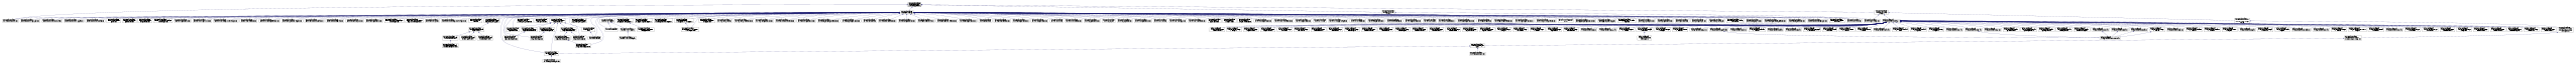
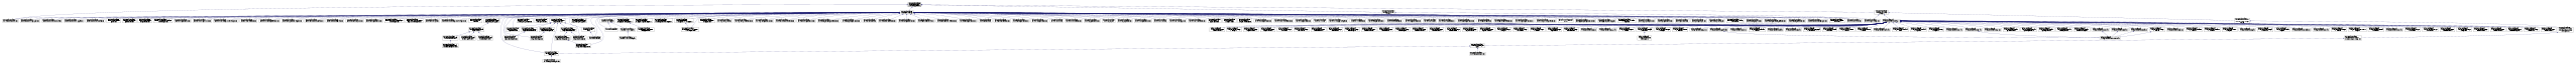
  digraph {
    node [color=black fillcolor=white fontname=Helvetica fontsize=10 shape=record style=filled]
    edge [color=midnightblue dir=back fontname=Helvetica fontsize=10 labelfontname=Helvetica labelfontsize=10 style=solid]
    n1 [fillcolor=grey75 fontcolor=black height=0.2 label="SimulationRuntime/cpp\l/Include/Core/System\l/INonLinearAlgLoop.h" width=0.4]
    n2 [height=0.2 label="SimulationRuntime/cpp\l/Include/Core/Modelica.h" width=0.4]
    n3 [height=0.2 label="SimulationRuntime/cpp\l/Solver/Broyden/Broyden.cpp" width=0.4]
    n4 [height=0.2 label="SimulationRuntime/cpp\l/Include/Solver/Newton\l/Newton.h" width=0.4]
    n5 [height=0.2 label="SimulationRuntime/cpp\l/Include/Solver/UmfPack\l/UmfPack.h" width=0.4]
    n6 [height=0.2 label="Compiler/runtime/Database\l_omc.c" width=0.4]
    n7 [height=0.2 label="SimulationRuntime/cpp\l/Core/DataExchange/FactoryExport.cpp" width=0.4]
    n8 [height=0.2 label="SimulationRuntime/cpp\l/Core/DataExchange/SimData.cpp" width=0.4]
    n9 [height=0.2 label="SimulationRuntime/cpp\l/Core/DataExchange/XmlProperty\lReader.cpp" width=0.4]
    n10 [height=0.2 label="SimulationRuntime/cpp\l/Core/Math/ArrayOperations.cpp" width=0.4]
    n11 [height=0.2 label="SimulationRuntime/cpp\l/Core/Math/FactoryExport.cpp" width=0.4]
    n12 [height=0.2 label="SimulationRuntime/cpp\l/Core/Math/Functions.cpp" width=0.4]
    n13 [height=0.2 label="SimulationRuntime/cpp\l/Core/Math/SparseMatrix.cpp" width=0.4]
    n14 [height=0.2 label="SimulationRuntime/cpp\l/Core/Modelica/Modelica.cpp" width=0.4]
    n15 [height=0.2 label="SimulationRuntime/cpp\l/Core/ReduceDAE/com/Modelica\lCompiler.cpp" width=0.4]
    n16 [height=0.2 label="SimulationRuntime/cpp\l/Core/ReduceDAE/Ranking.cpp" width=0.4]
    n17 [height=0.2 label="SimulationRuntime/cpp\l/Core/ReduceDAE/ReduceDAESettings.cpp" width=0.4]
    n18 [height=0.2 label="SimulationRuntime/cpp\l/Core/ReduceDAE/Reduction.cpp" width=0.4]
    n19 [height=0.2 label="SimulationRuntime/cpp\l/Core/SimController/Configuration.cpp" width=0.4]
    n20 [height=0.2 label="SimulationRuntime/cpp\l/Core/SimController/Factory\lExport.cpp" width=0.4]
    n21 [height=0.2 label="SimulationRuntime/cpp\l/Core/SimController/Initialization.cpp" width=0.4]
    n22 [height=0.2 label="SimulationRuntime/cpp\l/Core/SimController/SimController.cpp" width=0.4]
    n23 [height=0.2 label="SimulationRuntime/cpp\l/Core/SimController/SimManager.cpp" width=0.4]
    n24 [height=0.2 label="SimulationRuntime/cpp\l/Core/SimController/SimObjects.cpp" width=0.4]
    n25 [height=0.2 label="SimulationRuntime/cpp\l/Core/SimulationSettings\l/Factory.cpp" width=0.4]
    n26 [height=0.2 label="SimulationRuntime/cpp\l/Core/SimulationSettings\l/FactoryExport.cpp" width=0.4]
    n27 [height=0.2 label="SimulationRuntime/cpp\l/Core/SimulationSettings\l/GlobalSettings.cpp" width=0.4]
    n28 [height=0.2 label="SimulationRuntime/cpp\l/Core/Solver/AlgLoopSolverDefault\lImplementation.cpp" width=0.4]
    n29 [height=0.2 label="SimulationRuntime/cpp\l/Core/Solver/FactoryExport.cpp" width=0.4]
    n30 [height=0.2 label="SimulationRuntime/cpp\l/Core/Solver/SimulationMonitor.cpp" width=0.4]
    n31 [height=0.2 label="SimulationRuntime/cpp\l/Core/Solver/SolverDefaultImplementation.cpp" width=0.4]
    n32 [height=0.2 label="SimulationRuntime/cpp\l/Core/Solver/SolverSettings.cpp" width=0.4]
    n33 [height=0.2 label="SimulationRuntime/cpp\l/Core/Solver/SystemStateSelection.cpp" width=0.4]
    n34 [height=0.2 label="SimulationRuntime/cpp\l/Core/System/AlgLoopSolverFactory.cpp" width=0.4]
    n35 [height=0.2 label="SimulationRuntime/cpp\l/Core/System/ContinuousEvents.cpp" width=0.4]
    n36 [height=0.2 label="SimulationRuntime/cpp\l/Core/System/DiscreteEvents.cpp" width=0.4]
    n37 [height=0.2 label="SimulationRuntime/cpp\l/Core/System/EventHandling.cpp" width=0.4]
    n38 [height=0.2 label="SimulationRuntime/cpp\l/Core/System/FactoryExport.cpp" width=0.4]
    n39 [height=0.2 label="SimulationRuntime/cpp\l/Core/System/LinearAlgLoopDefault\lImplementation.cpp" width=0.4]
    n40 [height=0.2 label="SimulationRuntime/cpp\l/Core/System/NonLinearAlgLoop\lDefaultImplementation.cpp" width=0.4]
    n41 [height=0.2 label="SimulationRuntime/cpp\l/Core/System/SimVars.cpp" width=0.4]
    n42 [height=0.2 label="SimulationRuntime/cpp\l/Core/System/SystemDefaultImplementation.cpp" width=0.4]
    n43 [height=0.2 label="SimulationRuntime/cpp\l/Core/Utils/extension\l/logger.cpp" width=0.4]
    n44 [height=0.2 label="SimulationRuntime/cpp\l/Core/Utils/extension\l/measure_time.cpp" width=0.4]
    n45 [height=0.2 label="SimulationRuntime/cpp\l/Core/Utils/extension\l/measure_time_papi.cpp" width=0.4]
    n46 [height=0.2 label="SimulationRuntime/cpp\l/Core/Utils/extension\l/measure_time_rdtsc.cpp" width=0.4]
    n47 [height=0.2 label="SimulationRuntime/cpp\l/Core/Utils/extension\l/measure_time_scorep.cpp" width=0.4]
    n48 [height=0.2 label="SimulationRuntime/cpp\l/Core/Utils/extension\l/measure_time_statistic.cpp" width=0.4]
    n49 [height=0.2 label="SimulationRuntime/cpp\l/Core/Utils/Modelica\l/ModelicaSimulationError.cpp" width=0.4]
    n50 [height=0.2 label="SimulationRuntime/cpp\l/Core/Utils/Modelica\l/ModelicaUtilities.cpp" width=0.4]
    n51 [height=0.2 label="SimulationRuntime/cpp\l/FMU/FMULogger.cpp" width=0.4]
    n52 [height=0.2 label="SimulationRuntime/cpp\l/Include/Core/DataExchange\l/DefaultContainerManager.h" width=0.4]
    n53 [height=0.2 label="SimulationRuntime/cpp\l/Include/Core/DataExchange\l/ParallelContainerManager.h" width=0.4]
    n54 [height=0.2 label="SimulationRuntime/cpp\l/Include/Core/Utils/extension\l/measure_time.hpp" width=0.4]
    n55 [height=0.2 label="SimulationRuntime/cpp\l/Include/Solver/CppDASSL\l/CppDASSL.h" width=0.4]
    n56 [height=0.2 label="SimulationRuntime/cpp\l/Solver/Peer/Peer.cpp" width=0.4]
    n57 [height=0.2 label="SimulationRuntime/cpp\l/Include/FMU/FMULogger.h" width=0.4]
    n58 [height=0.2 label="SimulationRuntime/cpp\l/Include/SimCoreFactory\l/BodasFactory/BodasFactory.h" width=0.4]
    n59 [height=0.2 label="SimulationRuntime/cpp\l/Include/SimCoreFactory\l/OMCFactory/StaticOMCFactory.h" width=0.4]
    n60 [height=0.2 label="SimulationRuntime/cpp\l/Include/SimCoreFactory\l/Policies/StaticSolverOMCFactory.h" width=0.4]
    n61 [height=0.2 label="SimulationRuntime/cpp\l/Include/SimCoreFactory\l/VxWorksFactory/VxWorksFactory.h" width=0.4]
    n62 [height=0.2 label="SimulationRuntime/cpp\l/SimCoreFactory/VxWorksFactory\l/VxWorksFactory.cpp" width=0.4]
    n63 [height=0.2 label="SimulationRuntime/cpp\l/SimCoreFactory/OMCFactory\l/OMCFactory.cpp" width=0.4]
    n64 [height=0.2 label="SimulationRuntime/cpp\l/Solver/ARKode/ARKode.cpp" width=0.4]
    n65 [height=0.2 label="SimulationRuntime/cpp\l/Solver/ARKode/ARKodeSettings.cpp" width=0.4]
    n66 [height=0.2 label="SimulationRuntime/cpp\l/Solver/ARKode/FactoryExport.cpp" width=0.4]
    n67 [height=0.2 label="SimulationRuntime/cpp\l/Solver/Broyden/BroydenSettings.cpp" width=0.4]
    n68 [height=0.2 label="SimulationRuntime/cpp\l/Solver/Broyden/FactoryExport.cpp" width=0.4]
    n69 [height=0.2 label="SimulationRuntime/cpp\l/Solver/CppDASSL/CppDASSLSettings.cpp" width=0.4]
    n70 [height=0.2 label="SimulationRuntime/cpp\l/Solver/CppDASSL/FactoryExport.cpp" width=0.4]
    n71 [height=0.2 label="SimulationRuntime/cpp\l/Solver/CVode/CVode.cpp" width=0.4]
    n72 [height=0.2 label="SimulationRuntime/cpp\l/Solver/CVode/CVodeSettings.cpp" width=0.4]
    n73 [height=0.2 label="SimulationRuntime/cpp\l/Solver/CVode/FactoryExport.cpp" width=0.4]
    n74 [height=0.2 label="SimulationRuntime/cpp\l/Solver/Dgesv/DgesvSolver.cpp" width=0.4]
    n75 [height=0.2 label="SimulationRuntime/cpp\l/Solver/Dgesv/DgesvSolverSettings.cpp" width=0.4]
    n76 [height=0.2 label="SimulationRuntime/cpp\l/Solver/Dgesv/FactoryExport.cpp" width=0.4]
    n77 [height=0.2 label="SimulationRuntime/cpp\l/Solver/Euler/Euler.cpp" width=0.4]
    n78 [height=0.2 label="SimulationRuntime/cpp\l/Solver/Euler/EulerSettings.cpp" width=0.4]
    n79 [height=0.2 label="SimulationRuntime/cpp\l/Solver/Euler/FactoryExport.cpp" width=0.4]
    n80 [height=0.2 label="SimulationRuntime/cpp\l/Solver/Hybrj/FactoryExport.cpp" width=0.4]
    n81 [height=0.2 label="SimulationRuntime/cpp\l/Solver/Hybrj/Hybrj.cpp" width=0.4]
    n82 [height=0.2 label="SimulationRuntime/cpp\l/Solver/Hybrj/HybrjSettings.cpp" width=0.4]
    n83 [height=0.2 label="SimulationRuntime/cpp\l/Solver/IDA/FactoryExport.cpp" width=0.4]
    n84 [height=0.2 label="SimulationRuntime/cpp\l/Solver/IDA/IDA.cpp" width=0.4]
    n85 [height=0.2 label="SimulationRuntime/cpp\l/Solver/IDA/IDASettings.cpp" width=0.4]
    n86 [height=0.2 label="SimulationRuntime/cpp\l/Solver/Kinsol/FactoryExport.cpp" width=0.4]
    n87 [height=0.2 label="SimulationRuntime/cpp\l/Solver/Kinsol/Kinsol.cpp" width=0.4]
    n88 [height=0.2 label="SimulationRuntime/cpp\l/Solver/Kinsol/KinsolLapack.cpp" width=0.4]
    n89 [height=0.2 label="SimulationRuntime/cpp\l/Solver/Kinsol/KinsolSettings.cpp" width=0.4]
    n90 [height=0.2 label="SimulationRuntime/cpp\l/Solver/LinearSolver\l/FactoryExport.cpp" width=0.4]
    n91 [height=0.2 label="SimulationRuntime/cpp\l/Solver/LinearSolver\l/LinearSolver.cpp" width=0.4]
    n92 [height=0.2 label="SimulationRuntime/cpp\l/Solver/LinearSolver\l/LinearSolverSettings.cpp" width=0.4]
    n93 [height=0.2 label="SimulationRuntime/cpp\l/Solver/Newton/FactoryExport.cpp" width=0.4]
    n94 [height=0.2 label="SimulationRuntime/cpp\l/Solver/Newton/Newton.cpp" width=0.4]
    n95 [height=0.2 label="SimulationRuntime/cpp\l/Solver/Newton/NewtonSettings.cpp" width=0.4]
    n96 [height=0.2 label="SimulationRuntime/cpp\l/Solver/Nox/FactoryExport.cpp" width=0.4]
    n97 [height=0.2 label="SimulationRuntime/cpp\l/Solver/Nox/Nox.cpp" width=0.4]
    n98 [height=0.2 label="SimulationRuntime/cpp\l/Solver/Nox/NoxLapackInterface.cpp" width=0.4]
-   n99 [height=0.2 label="SimulationRuntime/cpp\l/Solver/Nox/NoxSettings.cpp" width=0.4]
+   n99 [height=0.2 label="SimulationRuntime/cpp\l/Include/Nox/NoxSettings.cpp" width=0.4]
    n100 [height=0.2 label="SimulationRuntime/cpp\l/Solver/Peer/FactoryExport.cpp" width=0.4]
    n101 [height=0.2 label="SimulationRuntime/cpp\l/Solver/Peer/PeerSettings.cpp" width=0.4]
    n102 [height=0.2 label="SimulationRuntime/cpp\l/Solver/RK12/FactoryExport.cpp" width=0.4]
    n103 [height=0.2 label="SimulationRuntime/cpp\l/Solver/RK12/RK12.cpp" width=0.4]
    n104 [height=0.2 label="SimulationRuntime/cpp\l/Solver/RK12/RK12Settings.cpp" width=0.4]
    n105 [height=0.2 label="SimulationRuntime/cpp\l/Solver/RTEuler/FactoryExport.cpp" width=0.4]
    n106 [height=0.2 label="SimulationRuntime/cpp\l/Solver/RTEuler/RTEuler.cpp" width=0.4]
    n107 [height=0.2 label="SimulationRuntime/cpp\l/Solver/RTEuler/RTEulerSettings.cpp" width=0.4]
    n108 [height=0.2 label="SimulationRuntime/cpp\l/Solver/UmfPack/FactoryExport.cpp" width=0.4]
    n109 [height=0.2 label="SimulationRuntime/cpp\l/Solver/UmfPack/UmfPack.cpp" width=0.4]
    n110 [height=0.2 label="SimulationRuntime/cpp\l/Solver/UmfPack/UmfPackSettings.cpp" width=0.4]
    n111 [height=0.2 label="3rdParty/SuiteSparse\l/UMFPACK/Source/umf_internal.h" width=0.4]
    n112 [height=0.2 label="SimulationRuntime/cpp\l/Include/Core/Utils/numeric\l/bindings/umfpack/umfpack\l_inc.hpp" width=0.4]
    n113 [height=0.2 label="SimulationRuntime/cpp\l/Include/Core/DataExchange\l/FactoryPolicy.h" width=0.4]
    n114 [height=0.2 label="SimulationRuntime/cpp\l/Include/Core/Utils/extension\l/measure_time_papi.hpp" width=0.4]
    n115 [height=0.2 label="SimulationRuntime/cpp\l/Include/Core/Utils/extension\l/measure_time_rdtsc.hpp" width=0.4]
    n116 [height=0.2 label="SimulationRuntime/cpp\l/Include/Core/Utils/extension\l/measure_time_scorep.hpp" width=0.4]
    n117 [height=0.2 label="SimulationRuntime/cpp\l/Include/Solver/Peer\l/Peer.h" width=0.4]
    n118 [height=0.2 label="SimulationRuntime/cpp\l/Solver/CppDASSL/CppDASSL.cpp" width=0.4]
    n119 [height=0.2 label="SimulationRuntime/cpp\l/Include/FMU/FMUWrapper.h" width=0.4]
    n120 [height=0.2 label="SimulationRuntime/cpp\l/SimCoreFactory/BodasFactory\l/BodasFactory.cpp" width=0.4]
    n121 [height=0.2 label="SimulationRuntime/cpp\l/Include/Core/DataExchange\l/Policies/TextfileWriter.h" width=0.4]
    n122 [height=0.2 label="SimulationRuntime/cpp\l/Include/Core/DataExchange\l/Policies/DefaultWriter.h" width=0.4]
    n123 [height=0.2 label="SimulationRuntime/cpp\l/Include/Core/DataExchange\l/Policies/MatfileWriter.h" width=0.4]
    n124 [height=0.2 label="SimulationRuntime/cpp\l/Include/Core/DataExchange\l/Policies/BufferReaderWriter.h" width=0.4]
    n125 [height=0.2 label="SimulationRuntime/cpp\l/Include/Core/Utils/extension\l/measure_time_statistic.hpp" width=0.4]
    n126 [height=0.2 label="SimulationRuntime/cpp\l/Include/FMU/FMULibInterface.h" width=0.4]
    n127 [height=0.2 label="3rdParty/SuiteSparse\l/UMFPACK/Source/umf_2by2.c" width=0.4]
    n128 [height=0.2 label="3rdParty/SuiteSparse\l/UMFPACK/Source/umf_analyze.c" width=0.4]
    n129 [height=0.2 label="3rdParty/SuiteSparse\l/UMFPACK/Source/umf_apply\l_order.c" width=0.4]
    n130 [height=0.2 label="3rdParty/SuiteSparse\l/UMFPACK/Source/umf_assemble.c" width=0.4]
    n131 [height=0.2 label="3rdParty/SuiteSparse\l/UMFPACK/Source/umf_blas3\l_update.c" width=0.4]
    n132 [height=0.2 label="3rdParty/SuiteSparse\l/UMFPACK/Source/umf_build\l_tuples.c" width=0.4]
    n133 [height=0.2 label="3rdParty/SuiteSparse\l/UMFPACK/Source/umf_colamd.c" width=0.4]
    n134 [height=0.2 label="3rdParty/SuiteSparse\l/UMFPACK/Source/umf_create\l_element.c" width=0.4]
    n135 [height=0.2 label="3rdParty/SuiteSparse\l/UMFPACK/Source/umf_dump.c" width=0.4]
    n136 [height=0.2 label="3rdParty/SuiteSparse\l/UMFPACK/Source/umf_extend\l_front.c" width=0.4]
    n137 [height=0.2 label="3rdParty/SuiteSparse\l/UMFPACK/Source/umf_free.c" width=0.4]
    n138 [height=0.2 label="3rdParty/SuiteSparse\l/UMFPACK/Source/umf_fsize.c" width=0.4]
    n139 [height=0.2 label="3rdParty/SuiteSparse\l/UMFPACK/Source/umf_garbage\l_collection.c" width=0.4]
    n140 [height=0.2 label="3rdParty/SuiteSparse\l/UMFPACK/Source/umf_get\l_memory.c" width=0.4]
    n141 [height=0.2 label="3rdParty/SuiteSparse\l/UMFPACK/Source/umf_grow\l_front.c" width=0.4]
    n142 [height=0.2 label="3rdParty/SuiteSparse\l/UMFPACK/Source/umf_init\l_front.c" width=0.4]
    n143 [height=0.2 label="3rdParty/SuiteSparse\l/UMFPACK/Source/umf_kernel.c" width=0.4]
    n144 [height=0.2 label="3rdParty/SuiteSparse\l/UMFPACK/Source/umf_kernel\l_init.c" width=0.4]
    n145 [height=0.2 label="3rdParty/SuiteSparse\l/UMFPACK/Source/umf_kernel\l_wrapup.c" width=0.4]
    n146 [height=0.2 label="3rdParty/SuiteSparse\l/UMFPACK/Source/umf_local\l_search.c" width=0.4]
    n147 [height=0.2 label="3rdParty/SuiteSparse\l/UMFPACK/Source/umf_lsolve.c" width=0.4]
    n148 [height=0.2 label="3rdParty/SuiteSparse\l/UMFPACK/Source/umf_ltsolve.c" width=0.4]
    n149 [height=0.2 label="3rdParty/SuiteSparse\l/UMFPACK/Source/umf_malloc.c" width=0.4]
    n150 [height=0.2 label="3rdParty/SuiteSparse\l/UMFPACK/Source/umf_mem\l_alloc_element.c" width=0.4]
    n151 [height=0.2 label="3rdParty/SuiteSparse\l/UMFPACK/Source/umf_mem\l_alloc_head_block.c" width=0.4]
    n152 [height=0.2 label="3rdParty/SuiteSparse\l/UMFPACK/Source/umf_mem\l_alloc_tail_block.c" width=0.4]
    n153 [height=0.2 label="3rdParty/SuiteSparse\l/UMFPACK/Source/umf_mem\l_free_tail_block.c" width=0.4]
    n154 [height=0.2 label="3rdParty/SuiteSparse\l/UMFPACK/Source/umf_mem\l_init_memoryspace.c" width=0.4]
    n155 [height=0.2 label="3rdParty/SuiteSparse\l/UMFPACK/Source/umf_utsolve.c" width=0.4]
    n156 [height=0.2 label="3rdParty/SuiteSparse\l/UMFPACK/Source/umf_triplet.c" width=0.4]
    n157 [height=0.2 label="3rdParty/SuiteSparse\l/UMFPACK/Source/umf_store_lu.c" width=0.4]
    n158 [height=0.2 label="3rdParty/SuiteSparse\l/UMFPACK/Source/umfpack\l_solve.c" width=0.4]
    n159 [height=0.2 label="3rdParty/SuiteSparse\l/UMFPACK/Source/umf_realloc.c" width=0.4]
    n160 [height=0.2 label="3rdParty/SuiteSparse\l/UMFPACK/Source/umf_report\l_perm.c" width=0.4]
    n161 [height=0.2 label="3rdParty/SuiteSparse\l/UMFPACK/Source/umf_report\l_vector.c" width=0.4]
    n162 [height=0.2 label="3rdParty/SuiteSparse\l/UMFPACK/Source/umf_row\l_search.c" width=0.4]
    n163 [height=0.2 label="3rdParty/SuiteSparse\l/UMFPACK/Source/umf_scale.c" width=0.4]
    n164 [height=0.2 label="3rdParty/SuiteSparse\l/UMFPACK/Source/umf_scale\l_column.c" width=0.4]
    n165 [height=0.2 label="3rdParty/SuiteSparse\l/UMFPACK/Source/umf_set\l_stats.c" width=0.4]
    n166 [height=0.2 label="3rdParty/SuiteSparse\l/UMFPACK/Source/umf_singletons.c" width=0.4]
    n167 [height=0.2 label="3rdParty/SuiteSparse\l/UMFPACK/Source/umf_solve.c" width=0.4]
    n168 [height=0.2 label="3rdParty/SuiteSparse\l/UMFPACK/Source/umf_start\l_front.c" width=0.4]
    n169 [height=0.2 label="3rdParty/SuiteSparse\l/UMFPACK/Source/umf_symbolic\l_usage.c" width=0.4]
    n170 [height=0.2 label="3rdParty/SuiteSparse\l/UMFPACK/Source/umf_tuple\l_lengths.c" width=0.4]
    n171 [height=0.2 label="3rdParty/SuiteSparse\l/UMFPACK/Source/umf_usolve.c" width=0.4]
    n172 [height=0.2 label="3rdParty/SuiteSparse\l/UMFPACK/Source/umf_valid\l_numeric.c" width=0.4]
    n173 [height=0.2 label="3rdParty/SuiteSparse\l/UMFPACK/Source/umf_valid\l_symbolic.c" width=0.4]
    n174 [height=0.2 label="3rdParty/SuiteSparse\l/UMFPACK/Source/umfpack\l_col_to_triplet.c" width=0.4]
    n175 [height=0.2 label="3rdParty/SuiteSparse\l/UMFPACK/Source/umfpack\l_defaults.c" width=0.4]
    n176 [height=0.2 label="3rdParty/SuiteSparse\l/UMFPACK/Source/umfpack\l_free_numeric.c" width=0.4]
    n177 [height=0.2 label="3rdParty/SuiteSparse\l/UMFPACK/Source/umfpack\l_free_symbolic.c" width=0.4]
    n178 [height=0.2 label="3rdParty/SuiteSparse\l/UMFPACK/Source/umfpack\l_get_determinant.c" width=0.4]
    n179 [height=0.2 label="3rdParty/SuiteSparse\l/UMFPACK/Source/umfpack\l_get_lunz.c" width=0.4]
    n180 [height=0.2 label="3rdParty/SuiteSparse\l/UMFPACK/Source/umfpack\l_get_numeric.c" width=0.4]
    n181 [height=0.2 label="3rdParty/SuiteSparse\l/UMFPACK/Source/umfpack\l_get_symbolic.c" width=0.4]
    n182 [height=0.2 label="3rdParty/SuiteSparse\l/UMFPACK/Source/umfpack\l_global.c" width=0.4]
    n183 [height=0.2 label="3rdParty/SuiteSparse\l/UMFPACK/Source/umfpack\l_load_numeric.c" width=0.4]
    n184 [height=0.2 label="3rdParty/SuiteSparse\l/UMFPACK/Source/umfpack\l_load_symbolic.c" width=0.4]
    n185 [height=0.2 label="3rdParty/SuiteSparse\l/UMFPACK/Source/umfpack\l_numeric.c" width=0.4]
    n186 [height=0.2 label="3rdParty/SuiteSparse\l/UMFPACK/Source/umfpack\l_qsymbolic.c" width=0.4]
    n187 [height=0.2 label="3rdParty/SuiteSparse\l/UMFPACK/Source/umfpack\l_report_control.c" width=0.4]
    n188 [height=0.2 label="3rdParty/SuiteSparse\l/UMFPACK/Source/umfpack\l_report_info.c" width=0.4]
    n189 [height=0.2 label="3rdParty/SuiteSparse\l/UMFPACK/Source/umfpack\l_report_matrix.c" width=0.4]
    n190 [height=0.2 label="3rdParty/SuiteSparse\l/UMFPACK/Source/umfpack\l_report_numeric.c" width=0.4]
    n191 [height=0.2 label="3rdParty/SuiteSparse\l/UMFPACK/Source/umfpack\l_report_perm.c" width=0.4]
    n192 [height=0.2 label="3rdParty/SuiteSparse\l/UMFPACK/Source/umfpack\l_report_status.c" width=0.4]
    n193 [height=0.2 label="3rdParty/SuiteSparse\l/UMFPACK/Source/umfpack\l_report_symbolic.c" width=0.4]
    n194 [height=0.2 label="3rdParty/SuiteSparse\l/UMFPACK/Source/umfpack\l_report_triplet.c" width=0.4]
    n195 [height=0.2 label="3rdParty/SuiteSparse\l/UMFPACK/Source/umfpack\l_report_vector.c" width=0.4]
    n196 [height=0.2 label="3rdParty/SuiteSparse\l/UMFPACK/Source/umfpack\l_save_numeric.c" width=0.4]
    n197 [height=0.2 label="3rdParty/SuiteSparse\l/UMFPACK/Source/umfpack\l_save_symbolic.c" width=0.4]
    n198 [height=0.2 label="3rdParty/SuiteSparse\l/UMFPACK/Source/umfpack\l_scale.c" width=0.4]
    n199 [height=0.2 label="3rdParty/SuiteSparse\l/UMFPACK/Source/umfpack\l_symbolic.c" width=0.4]
    n200 [height=0.2 label="3rdParty/SuiteSparse\l/UMFPACK/Source/umfpack\l_tictoc.c" width=0.4]
    n201 [height=0.2 label="3rdParty/SuiteSparse\l/UMFPACK/Source/umfpack\l_transpose.c" width=0.4]
    n202 [height=0.2 label="3rdParty/SuiteSparse\l/UMFPACK/Source/umfpack\l_triplet_to_col.c" width=0.4]
    n203 [height=0.2 label="SimulationRuntime/cpp\l/Include/Core/Utils/numeric\l/bindings/umfpack/umfpack\l_overloads.hpp" width=0.4]
    n204 [height=0.2 label="3rdParty/SuiteSparse\l/UMFPACK/Source/umf_multicompile.c" width=0.4]
    n205 [height=0.2 label="3rdParty/SuiteSparse\l/UMFPACK/Source/umf_is\l_permutation.c" width=0.4]
    n206 [height=0.2 label="SimulationRuntime/cpp\l/Include/Core/Utils/numeric\l/bindings/umfpack/umfpack.hpp" width=0.4]
    n207 [height=0.2 label="SimulationRuntime/cpp\l/Include/Solver/CppDASSL\l/dassl.h" width=0.4]
    n208 [height=0.2 label="SimulationRuntime/cpp\l/Solver/CppDASSL/ddaskr.cpp" width=0.4]
    n1 -> n2
    n1 -> n3
    n1 -> n4
    n1 -> n5
    n2 -> n3
    n2 -> n6
    n2 -> n7
    n2 -> n8
    n2 -> n9
    n2 -> n10
    n2 -> n11
    n2 -> n12
    n2 -> n13
    n2 -> n14
    n2 -> n15
    n2 -> n16
    n2 -> n17
    n2 -> n18
    n2 -> n19
    n2 -> n20
    n2 -> n21
    n2 -> n22
    n2 -> n23
    n2 -> n24
    n2 -> n25
    n2 -> n26
    n2 -> n27
    n2 -> n28
    n2 -> n29
    n2 -> n30
    n2 -> n31
    n2 -> n32
    n2 -> n33
    n2 -> n34
    n2 -> n35
    n2 -> n36
    n2 -> n37
    n2 -> n38
    n2 -> n39
    n2 -> n40
    n2 -> n41
    n2 -> n42
    n2 -> n43
    n2 -> n44
    n2 -> n45
    n2 -> n46
    n2 -> n47
    n2 -> n48
    n2 -> n49
    n2 -> n50
    n2 -> n51
    n2 -> n52
    n2 -> n53
    n2 -> n54
    n2 -> n55
    n2 -> n56
    n2 -> n57
    n2 -> n58
    n2 -> n59
    n2 -> n60
    n2 -> n61
    n2 -> n62
    n2 -> n63
    n2 -> n64
    n2 -> n65
    n2 -> n66
    n2 -> n67
    n2 -> n68
    n2 -> n69
    n2 -> n70
    n2 -> n71
    n2 -> n72
    n2 -> n73
    n2 -> n74
    n2 -> n75
    n2 -> n76
    n2 -> n77
    n2 -> n78
    n2 -> n79
    n2 -> n80
    n2 -> n81
    n2 -> n82
    n2 -> n83
    n2 -> n84
    n2 -> n85
    n2 -> n86
    n2 -> n87
    n2 -> n88
    n2 -> n89
    n2 -> n90
    n2 -> n91
    n2 -> n92
    n2 -> n93
    n2 -> n94
    n2 -> n95
    n2 -> n96
    n2 -> n97
    n2 -> n98
    n2 -> n99
    n2 -> n100
    n2 -> n101
    n2 -> n102
    n2 -> n103
    n2 -> n104
    n2 -> n105
    n2 -> n106
    n2 -> n107
    n2 -> n108
    n2 -> n109
    n2 -> n110
    n4 -> n94
    n5 -> n109
    n5 -> n111
    n5 -> n112
    n52 -> n113
    n54 -> n44
    n54 -> n55
    n54 -> n114
    n54 -> n115
    n54 -> n116
    n54 -> n117
    n55 -> n118
    n57 -> n51
    n57 -> n119
    n58 -> n120
    n61 -> n62
    n111 -> n127
    n111 -> n128
    n111 -> n129
    n111 -> n130
    n111 -> n131
    n111 -> n132
    n111 -> n133
    n111 -> n134
    n111 -> n135
    n111 -> n136
    n111 -> n137
    n111 -> n138
    n111 -> n139
    n111 -> n140
    n111 -> n141
    n111 -> n142
    n111 -> n143
    n111 -> n144
    n111 -> n145
    n111 -> n146
    n111 -> n147
    n111 -> n148
    n111 -> n149
    n111 -> n150
    n111 -> n151
    n111 -> n152
    n111 -> n153
    n111 -> n154
    n111 -> n155
    n111 -> n156
    n111 -> n157
    n111 -> n158
    n111 -> n159
    n111 -> n160
    n111 -> n161
    n111 -> n162
    n111 -> n163
    n111 -> n164
    n111 -> n165
    n111 -> n166
    n111 -> n167
    n111 -> n168
    n111 -> n169
    n111 -> n170
    n111 -> n171
    n111 -> n172
    n111 -> n173
    n111 -> n174
    n111 -> n175
    n111 -> n176
    n111 -> n177
    n111 -> n178
    n111 -> n179
    n111 -> n180
    n111 -> n181
    n111 -> n182
    n111 -> n183
    n111 -> n184
    n111 -> n185
    n111 -> n186
    n111 -> n187
    n111 -> n188
    n111 -> n189
    n111 -> n190
    n111 -> n191
    n111 -> n192
    n111 -> n193
    n111 -> n194
    n111 -> n195
    n111 -> n196
    n111 -> n197
    n111 -> n198
    n111 -> n199
    n111 -> n200
    n111 -> n201
    n111 -> n202
    n112 -> n203
    n113 -> n121
    n113 -> n122
    n113 -> n123
    n114 -> n45
    n115 -> n46
    n115 -> n125
    n116 -> n47
    n117 -> n56
    n119 -> n126
    n121 -> n124
    n125 -> n48
    n130 -> n204
    n134 -> n205
    n148 -> n204
    n155 -> n204
    n156 -> n204
    n157 -> n204
    n158 -> n204
    n203 -> n206
    n206 -> n207
    n207 -> n55
    n207 -> n208
  }
